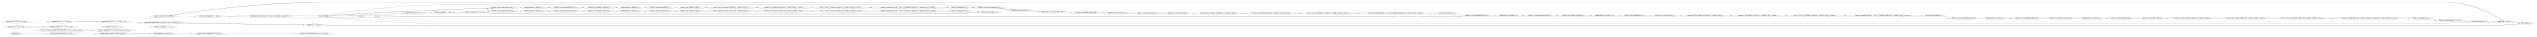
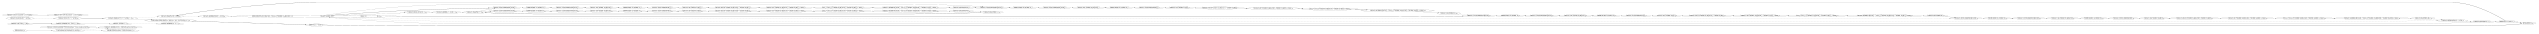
  digraph {
    fontname="Courier Prime"
    rankdir=LR
    node [fontname="Courier Prime"]
    edge [fontname="Courier Prime" style=bold]
    n1 [label=<(&lt;operator&gt;.assignment,stride = PredictorState(tif)-&gt;stride)<SUB>413</SUB>>]
    n2 [label=<(&lt;operator&gt;.assignment,*wp = (uint16_t *)cp0)<SUB>414</SUB>>]
    n3 [label=<(&lt;operator&gt;.division,cc / 2)<SUB>415</SUB>>]
    n4 [label=<(&lt;operator&gt;.assignment,wc = cc / 2)<SUB>415</SUB>>]
    n5 [label=<(&lt;operator&gt;.multiplication,2 * stride)<SUB>417</SUB>>]
    n6 [label=<(&lt;operator&gt;.modulo,cc % (2 * stride))<SUB>417</SUB>>]
    n7 [label=<(RETURN,return 1;,return 1;)<SUB>435</SUB>>]
    n8 [label=<(METHOD_RETURN,int)<SUB>411</SUB>>]
    n9 [label=<(&lt;operator&gt;.greaterThan,wc &gt; stride)<SUB>423</SUB>>]
    n10 [label=<(PredictorState,PredictorState(tif)-&gt;stride)<SUB>413</SUB>>]
    n11 [label=<(UNKNOWN,TIFFPredictorState *,TIFFPredictorState *)<SUB>413</SUB>>]
-   n12 [label=<(FIELD_IDENTIFIER,tif_data,tif_data)<SUB>413</SUB>>]
    n13 [label=<(&lt;operator&gt;.cast,(uint16_t *)cp0)<SUB>414</SUB>>]
    n14 [label=<(&lt;operator&gt;.notEquals,(cc % (2 * stride)) != 0)<SUB>417</SUB>>]
    n15 [label=<(TIFFErrorExtR,TIFFErrorExtR(tif, &quot;horAcc16&quot;, &quot;%s&quot;, &quot;cc%(2*stride))!=0&quot;))<SUB>419</SUB>>]
    n16 [label=<(&lt;operator&gt;.assignmentMinus,wc -= stride)<SUB>425</SUB>>]
    n17 [label=<(RETURN,return 0;,return 0;)<SUB>420</SUB>>]
    n18 [label=<(REPEAT4,REPEAT4(stride, wp[stride] = (uint16_t)(((unsigned int)wp[stride] +\012                                                     (unsigned int)wp[0]) &amp;\012                                                    0xffff);\012                    wp++))<SUB>428</SUB>>]
    n19 [label=<(&lt;operator&gt;.assignmentMinus,wc -= stride)<SUB>432</SUB>>]
    n20 [label=<(&lt;operator&gt;.indirectIndexAccess,wp[stride])<SUB>428</SUB>>]
    n21 [label=<(&lt;operator&gt;.indirectIndexAccess,wp[stride])<SUB>428</SUB>>]
    n22 [label=<(&lt;operator&gt;.indirectIndexAccess,wp[stride])<SUB>428</SUB>>]
    n23 [label=<(&lt;operator&gt;.indirectIndexAccess,wp[stride])<SUB>428</SUB>>]
    n24 [label=<(&lt;operator&gt;.subtraction,stride - 4)<SUB>428</SUB>>]
    n25 [label=<(&lt;operator&gt;.indirectFieldAccess,((TIFFPredictorState *)(tif)-&gt;tif_data)-&gt;stride)<SUB>413</SUB>>]
    n26 [label=<(&lt;operator&gt;.greaterThan,wc &gt; 0)<SUB>433</SUB>>]
    n27 [label=<(&lt;operator&gt;.cast,(TIFFPredictorState *)(tif)-&gt;tif_data)<SUB>413</SUB>>]
    n28 [label=<(UNKNOWN,unsigned int,unsigned int)<SUB>428</SUB>>]
    n29 [label=<(UNKNOWN,unsigned int,unsigned int)<SUB>428</SUB>>]
    n30 [label=<(UNKNOWN,unsigned int,unsigned int)<SUB>428</SUB>>]
    n31 [label=<(UNKNOWN,unsigned int,unsigned int)<SUB>428</SUB>>]
    n32 [label=<(&lt;operator&gt;.assignment,i = stride - 4)<SUB>428</SUB>>]
    n33 [label=<(&lt;operator&gt;.indirectFieldAccess,(tif)-&gt;tif_data)<SUB>413</SUB>>]
    n34 [label=<(&lt;operator&gt;.assignment,wp[stride] = (uint16_t)(((unsigned int)wp[stride] + (unsigned int)wp[0]) &amp; 0xffff))<SUB>428</SUB>>]
    n35 [label=<(&lt;operator&gt;.postIncrement,wp++)<SUB>428</SUB>>]
    n36 [label=<(&lt;operator&gt;.assignment,wp[stride] = (uint16_t)(((unsigned int)wp[stride] + (unsigned int)wp[0]) &amp; 0xffff))<SUB>428</SUB>>]
    n37 [label=<(&lt;operator&gt;.postIncrement,wp++)<SUB>428</SUB>>]
    n38 [label=<(&lt;operator&gt;.assignment,wp[stride] = (uint16_t)(((unsigned int)wp[stride] + (unsigned int)wp[0]) &amp; 0xffff))<SUB>428</SUB>>]
    n39 [label=<(&lt;operator&gt;.postIncrement,wp++)<SUB>428</SUB>>]
    n40 [label=<(&lt;operator&gt;.assignment,wp[stride] = (uint16_t)(((unsigned int)wp[stride] + (unsigned int)wp[0]) &amp; 0xffff))<SUB>428</SUB>>]
    n41 [label=<(&lt;operator&gt;.postIncrement,wp++)<SUB>428</SUB>>]
    n42 [label=<(&lt;operator&gt;.indirectIndexAccess,wp[stride])<SUB>428</SUB>>]
    n43 [label=<(uint16_t,(uint16_t)(((unsigned int)wp[stride] + (unsigned int)wp[0]) &amp; 0xffff))<SUB>428</SUB>>]
    n44 [label=<(&lt;operator&gt;.indirectIndexAccess,wp[stride])<SUB>428</SUB>>]
    n45 [label=<(uint16_t,(uint16_t)(((unsigned int)wp[stride] + (unsigned int)wp[0]) &amp; 0xffff))<SUB>428</SUB>>]
    n46 [label=<(&lt;operator&gt;.indirectIndexAccess,wp[stride])<SUB>428</SUB>>]
    n47 [label=<(uint16_t,(uint16_t)(((unsigned int)wp[stride] + (unsigned int)wp[0]) &amp; 0xffff))<SUB>428</SUB>>]
    n48 [label=<(&lt;operator&gt;.indirectIndexAccess,wp[stride])<SUB>428</SUB>>]
    n49 [label=<(uint16_t,(uint16_t)(((unsigned int)wp[stride] + (unsigned int)wp[0]) &amp; 0xffff))<SUB>428</SUB>>]
    n50 [label=<(&lt;operator&gt;.greaterThan,i &gt; 0)<SUB>428</SUB>>]
    n51 [label=<(&lt;operator&gt;.indirectIndexAccess,wp[stride])<SUB>428</SUB>>]
    n52 [label=<(UNKNOWN,unsigned int,unsigned int)<SUB>428</SUB>>]
    n53 [label=<(&lt;operator&gt;.postDecrement,i--)<SUB>428</SUB>>]
    n54 [label=<(&lt;operator&gt;.and,((unsigned int)wp[stride] + (unsigned int)wp[0]) &amp; 0xffff)<SUB>428</SUB>>]
    n55 [label=<(&lt;operator&gt;.and,((unsigned int)wp[stride] + (unsigned int)wp[0]) &amp; 0xffff)<SUB>428</SUB>>]
    n56 [label=<(&lt;operator&gt;.and,((unsigned int)wp[stride] + (unsigned int)wp[0]) &amp; 0xffff)<SUB>428</SUB>>]
    n57 [label=<(&lt;operator&gt;.and,((unsigned int)wp[stride] + (unsigned int)wp[0]) &amp; 0xffff)<SUB>428</SUB>>]
    n58 [label=<(&lt;operator&gt;.assignment,wp[stride] = (uint16_t)(((unsigned int)wp[stride] + (unsigned int)wp[0]) &amp; 0xffff))<SUB>428</SUB>>]
    n59 [label=<(&lt;operator&gt;.postIncrement,wp++)<SUB>428</SUB>>]
    n60 [label=<(&lt;operator&gt;.addition,(unsigned int)wp[stride] + (unsigned int)wp[0])<SUB>428</SUB>>]
    n61 [label=<(&lt;operator&gt;.addition,(unsigned int)wp[stride] + (unsigned int)wp[0])<SUB>428</SUB>>]
    n62 [label=<(&lt;operator&gt;.addition,(unsigned int)wp[stride] + (unsigned int)wp[0])<SUB>428</SUB>>]
    n63 [label=<(&lt;operator&gt;.addition,(unsigned int)wp[stride] + (unsigned int)wp[0])<SUB>428</SUB>>]
    n64 [label=<(&lt;operator&gt;.indirectIndexAccess,wp[stride])<SUB>428</SUB>>]
    n65 [label=<(uint16_t,(uint16_t)(((unsigned int)wp[stride] + (unsigned int)wp[0]) &amp; 0xffff))<SUB>428</SUB>>]
    n66 [label=<(&lt;operator&gt;.cast,(unsigned int)wp[stride])<SUB>428</SUB>>]
    n67 [label=<(UNKNOWN,unsigned int,unsigned int)<SUB>428</SUB>>]
    n68 [label=<(&lt;operator&gt;.indirectIndexAccess,wp[0])<SUB>428</SUB>>]
    n69 [label=<(&lt;operator&gt;.cast,(unsigned int)wp[0])<SUB>428</SUB>>]
    n70 [label=<(&lt;operator&gt;.cast,(unsigned int)wp[stride])<SUB>428</SUB>>]
    n71 [label=<(UNKNOWN,unsigned int,unsigned int)<SUB>428</SUB>>]
    n72 [label=<(&lt;operator&gt;.indirectIndexAccess,wp[0])<SUB>428</SUB>>]
    n73 [label=<(&lt;operator&gt;.cast,(unsigned int)wp[0])<SUB>428</SUB>>]
    n74 [label=<(&lt;operator&gt;.cast,(unsigned int)wp[stride])<SUB>428</SUB>>]
    n75 [label=<(UNKNOWN,unsigned int,unsigned int)<SUB>428</SUB>>]
    n76 [label=<(&lt;operator&gt;.indirectIndexAccess,wp[0])<SUB>428</SUB>>]
    n77 [label=<(&lt;operator&gt;.cast,(unsigned int)wp[0])<SUB>428</SUB>>]
    n78 [label=<(&lt;operator&gt;.cast,(unsigned int)wp[stride])<SUB>428</SUB>>]
    n79 [label=<(UNKNOWN,unsigned int,unsigned int)<SUB>428</SUB>>]
    n80 [label=<(&lt;operator&gt;.indirectIndexAccess,wp[0])<SUB>428</SUB>>]
    n81 [label=<(&lt;operator&gt;.cast,(unsigned int)wp[0])<SUB>428</SUB>>]
    n82 [label=<(&lt;operator&gt;.and,((unsigned int)wp[stride] + (unsigned int)wp[0]) &amp; 0xffff)<SUB>428</SUB>>]
    n83 [label=<(&lt;operator&gt;.addition,(unsigned int)wp[stride] + (unsigned int)wp[0])<SUB>428</SUB>>]
    n84 [label=<(&lt;operator&gt;.cast,(unsigned int)wp[stride])<SUB>428</SUB>>]
    n85 [label=<(UNKNOWN,unsigned int,unsigned int)<SUB>428</SUB>>]
    n86 [label=<(&lt;operator&gt;.indirectIndexAccess,wp[0])<SUB>428</SUB>>]
    n87 [label=<(&lt;operator&gt;.cast,(unsigned int)wp[0])<SUB>428</SUB>>]
    n88 [label=<(METHOD,horAcc16)<SUB>111</SUB>>]
    n2 -> n3 [style=solid]
    n3 -> n4 [style=dashed]
    n5 -> n6 [style=dashed]
    n6 -> n14
    n7 -> n8 [style=solid]
    n7 -> n9
    n9 -> n16 [style=dashed]
    n10 -> n1 [style=dashed]
    n10 -> n11 [style=dashed]
-   n11 -> n12
-   n12 -> n33 [style=solid]
    n13 -> n2
    n14 -> n9 [style=dashed]
    n14 -> n15 [style=solid]
    n15 -> n17
    n16 -> n18 [style=dashed]
    n17 -> n8
    n18 -> n19 [style=dashed]
    n18 -> n20
    n18 -> n21 [style=solid]
    n18 -> n22
    n18 -> n23 [style=dashed]
    n18 -> n24 [style=solid]
    n19 -> n26 [style=solid]
    n20 -> n28 [style=dashed]
    n21 -> n29
    n22 -> n30 [style=solid]
    n23 -> n31 [style=dashed]
    n24 -> n32 [style=dashed]
    n25 -> n1 [style=dashed]
    n26 -> n7 [style=solid]
    n26 -> n18 [style=solid]
    n28 -> n42
    n29 -> n44 [style=solid]
    n30 -> n46
    n31 -> n48
    n32 -> n50 [style=dashed]
    n33 -> n27 [style=solid]
    n34 -> n35
    n35 -> n21
    n36 -> n37 [style=solid]
    n37 -> n22 [style=dashed]
    n38 -> n39 [style=dashed]
    n39 -> n23 [style=solid]
    n40 -> n41 [style=solid]
    n41 -> n19 [style=dashed]
    n42 -> n66
    n43 -> n34
    n44 -> n70 [style=dashed]
    n45 -> n36
    n46 -> n74
    n47 -> n38
    n48 -> n78 [style=solid]
    n49 -> n40
    n50 -> n20 [style=solid]
    n50 -> n51 [style=solid]
    n51 -> n52 [style=solid]
    n52 -> n64
    n53 -> n50
    n54 -> n43 [style=dashed]
    n55 -> n45
    n56 -> n47
    n57 -> n49 [style=dashed]
    n58 -> n59 [style=dashed]
    n59 -> n53 [style=dashed]
    n60 -> n54
    n61 -> n55
    n62 -> n56
    n63 -> n57 [style=solid]
    n64 -> n84 [style=solid]
    n65 -> n58 [style=dashed]
    n66 -> n67
    n67 -> n68 [style=solid]
    n68 -> n69 [style=solid]
    n69 -> n60
    n70 -> n71
    n71 -> n72 [style=solid]
    n72 -> n73 [style=solid]
    n73 -> n61 [style=solid]
    n74 -> n75
    n75 -> n76 [style=dashed]
    n76 -> n77 [style=dashed]
    n77 -> n62 [style=solid]
    n78 -> n79 [style=solid]
    n79 -> n80 [style=solid]
    n80 -> n81 [style=solid]
    n81 -> n63
    n82 -> n65
    n83 -> n82
    n84 -> n85 [style=solid]
    n85 -> n86
    n86 -> n87
    n87 -> n83 [style=dashed]
    n88 -> n10 [style=solid]
  }
